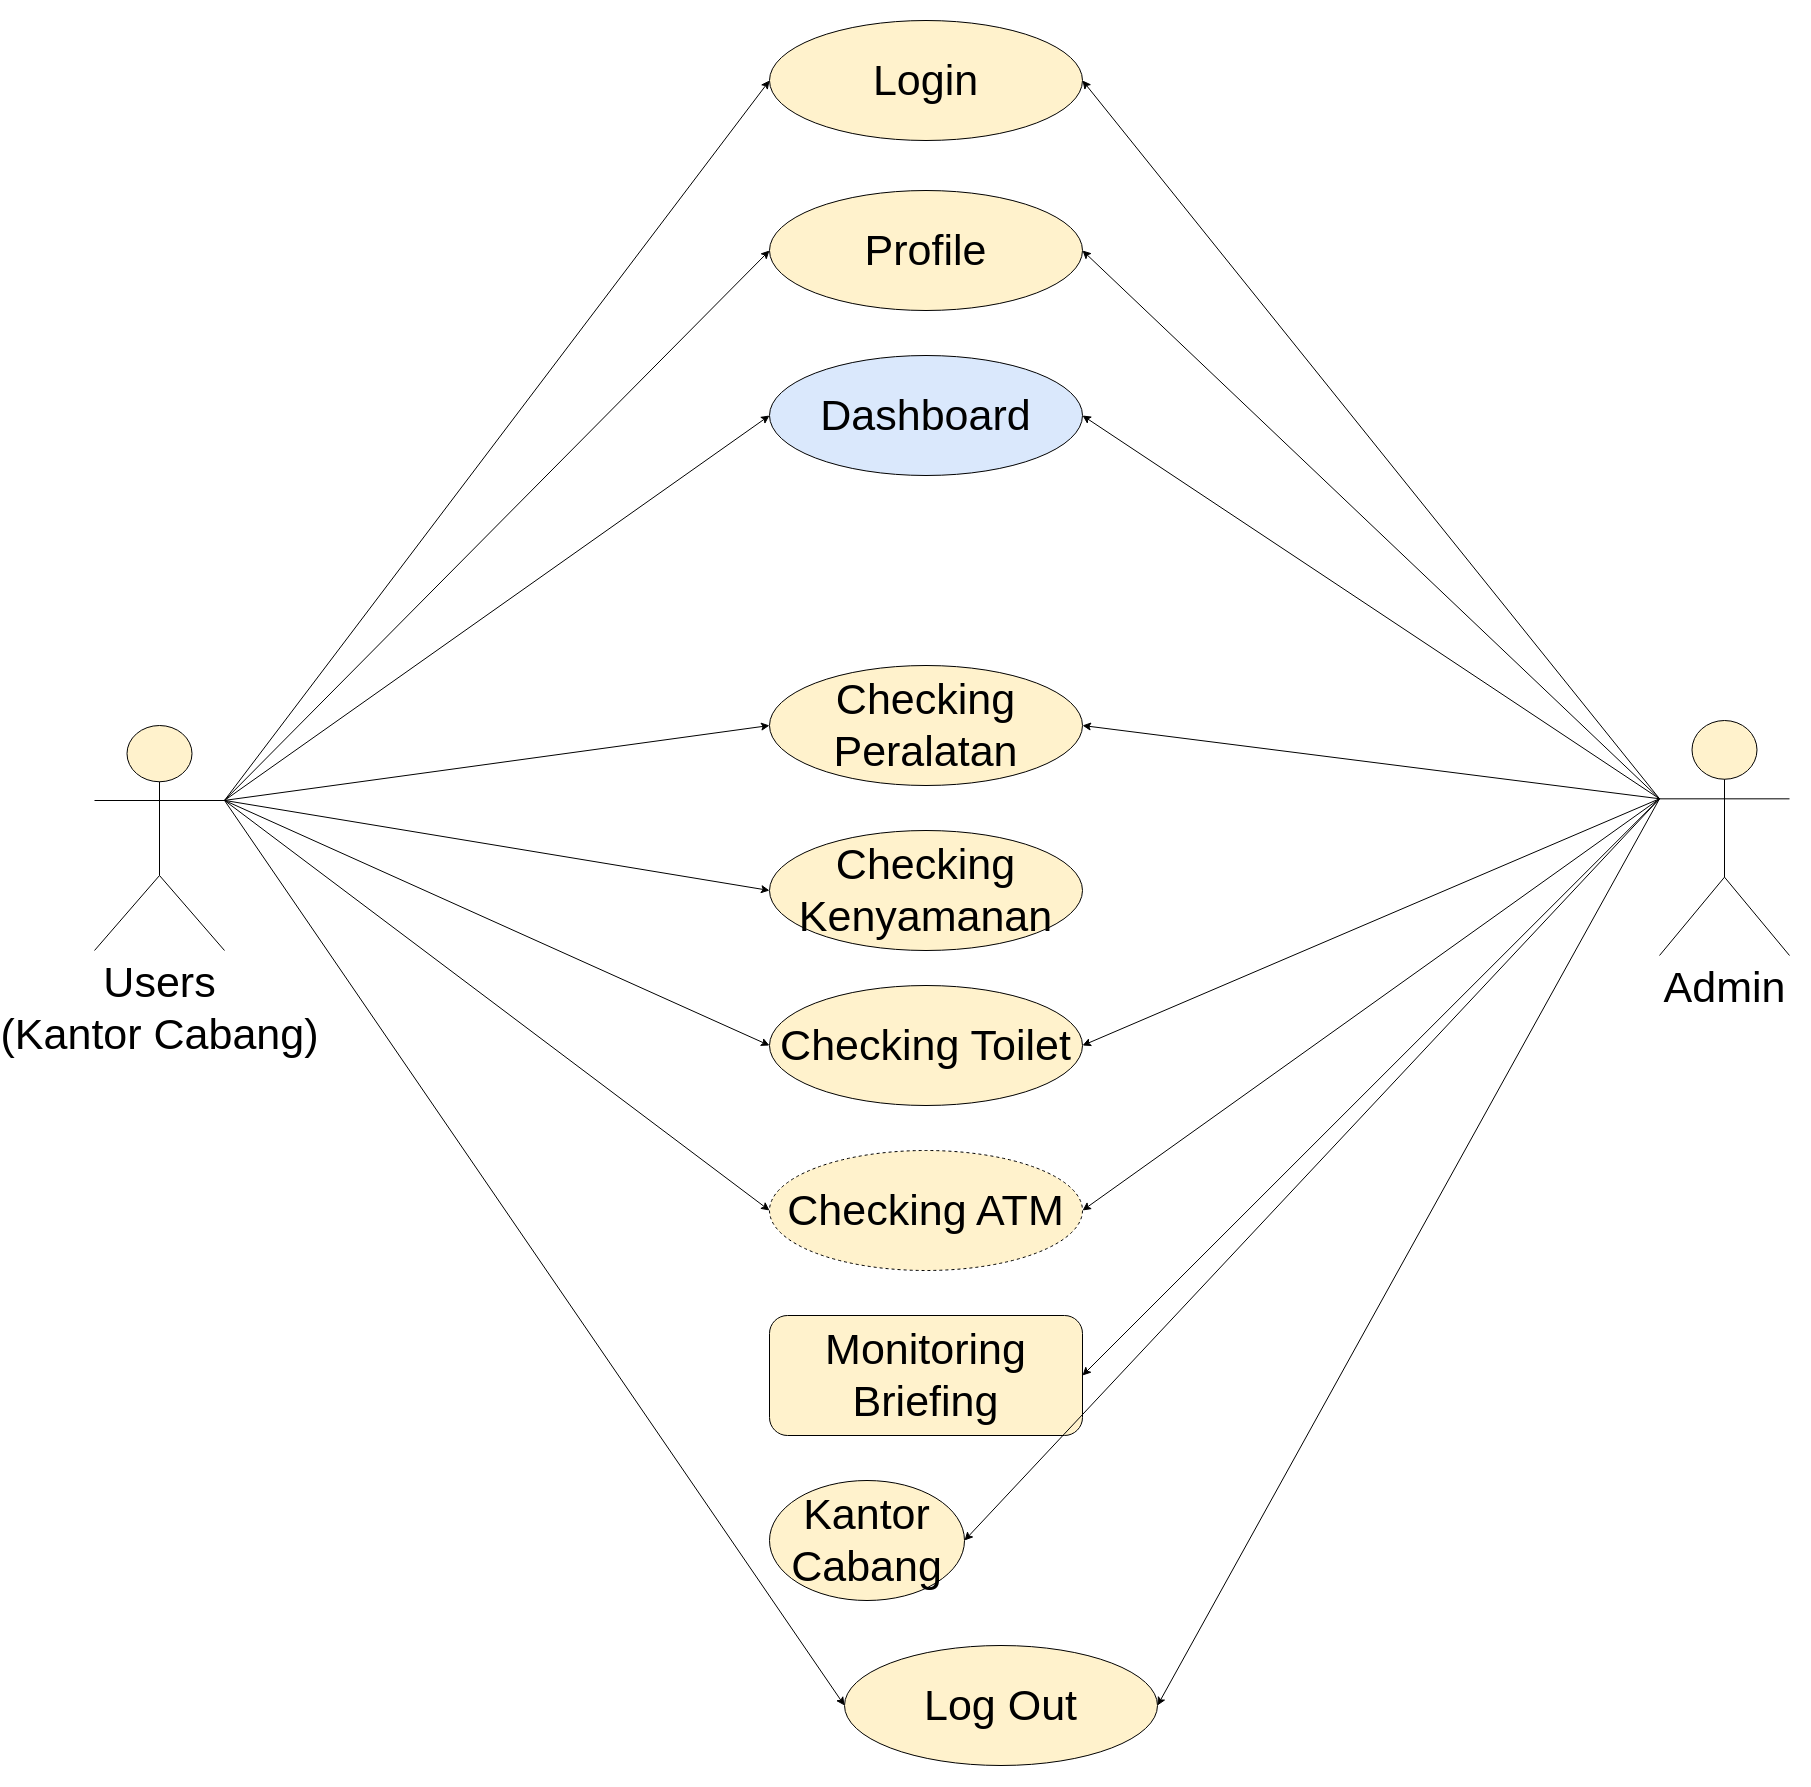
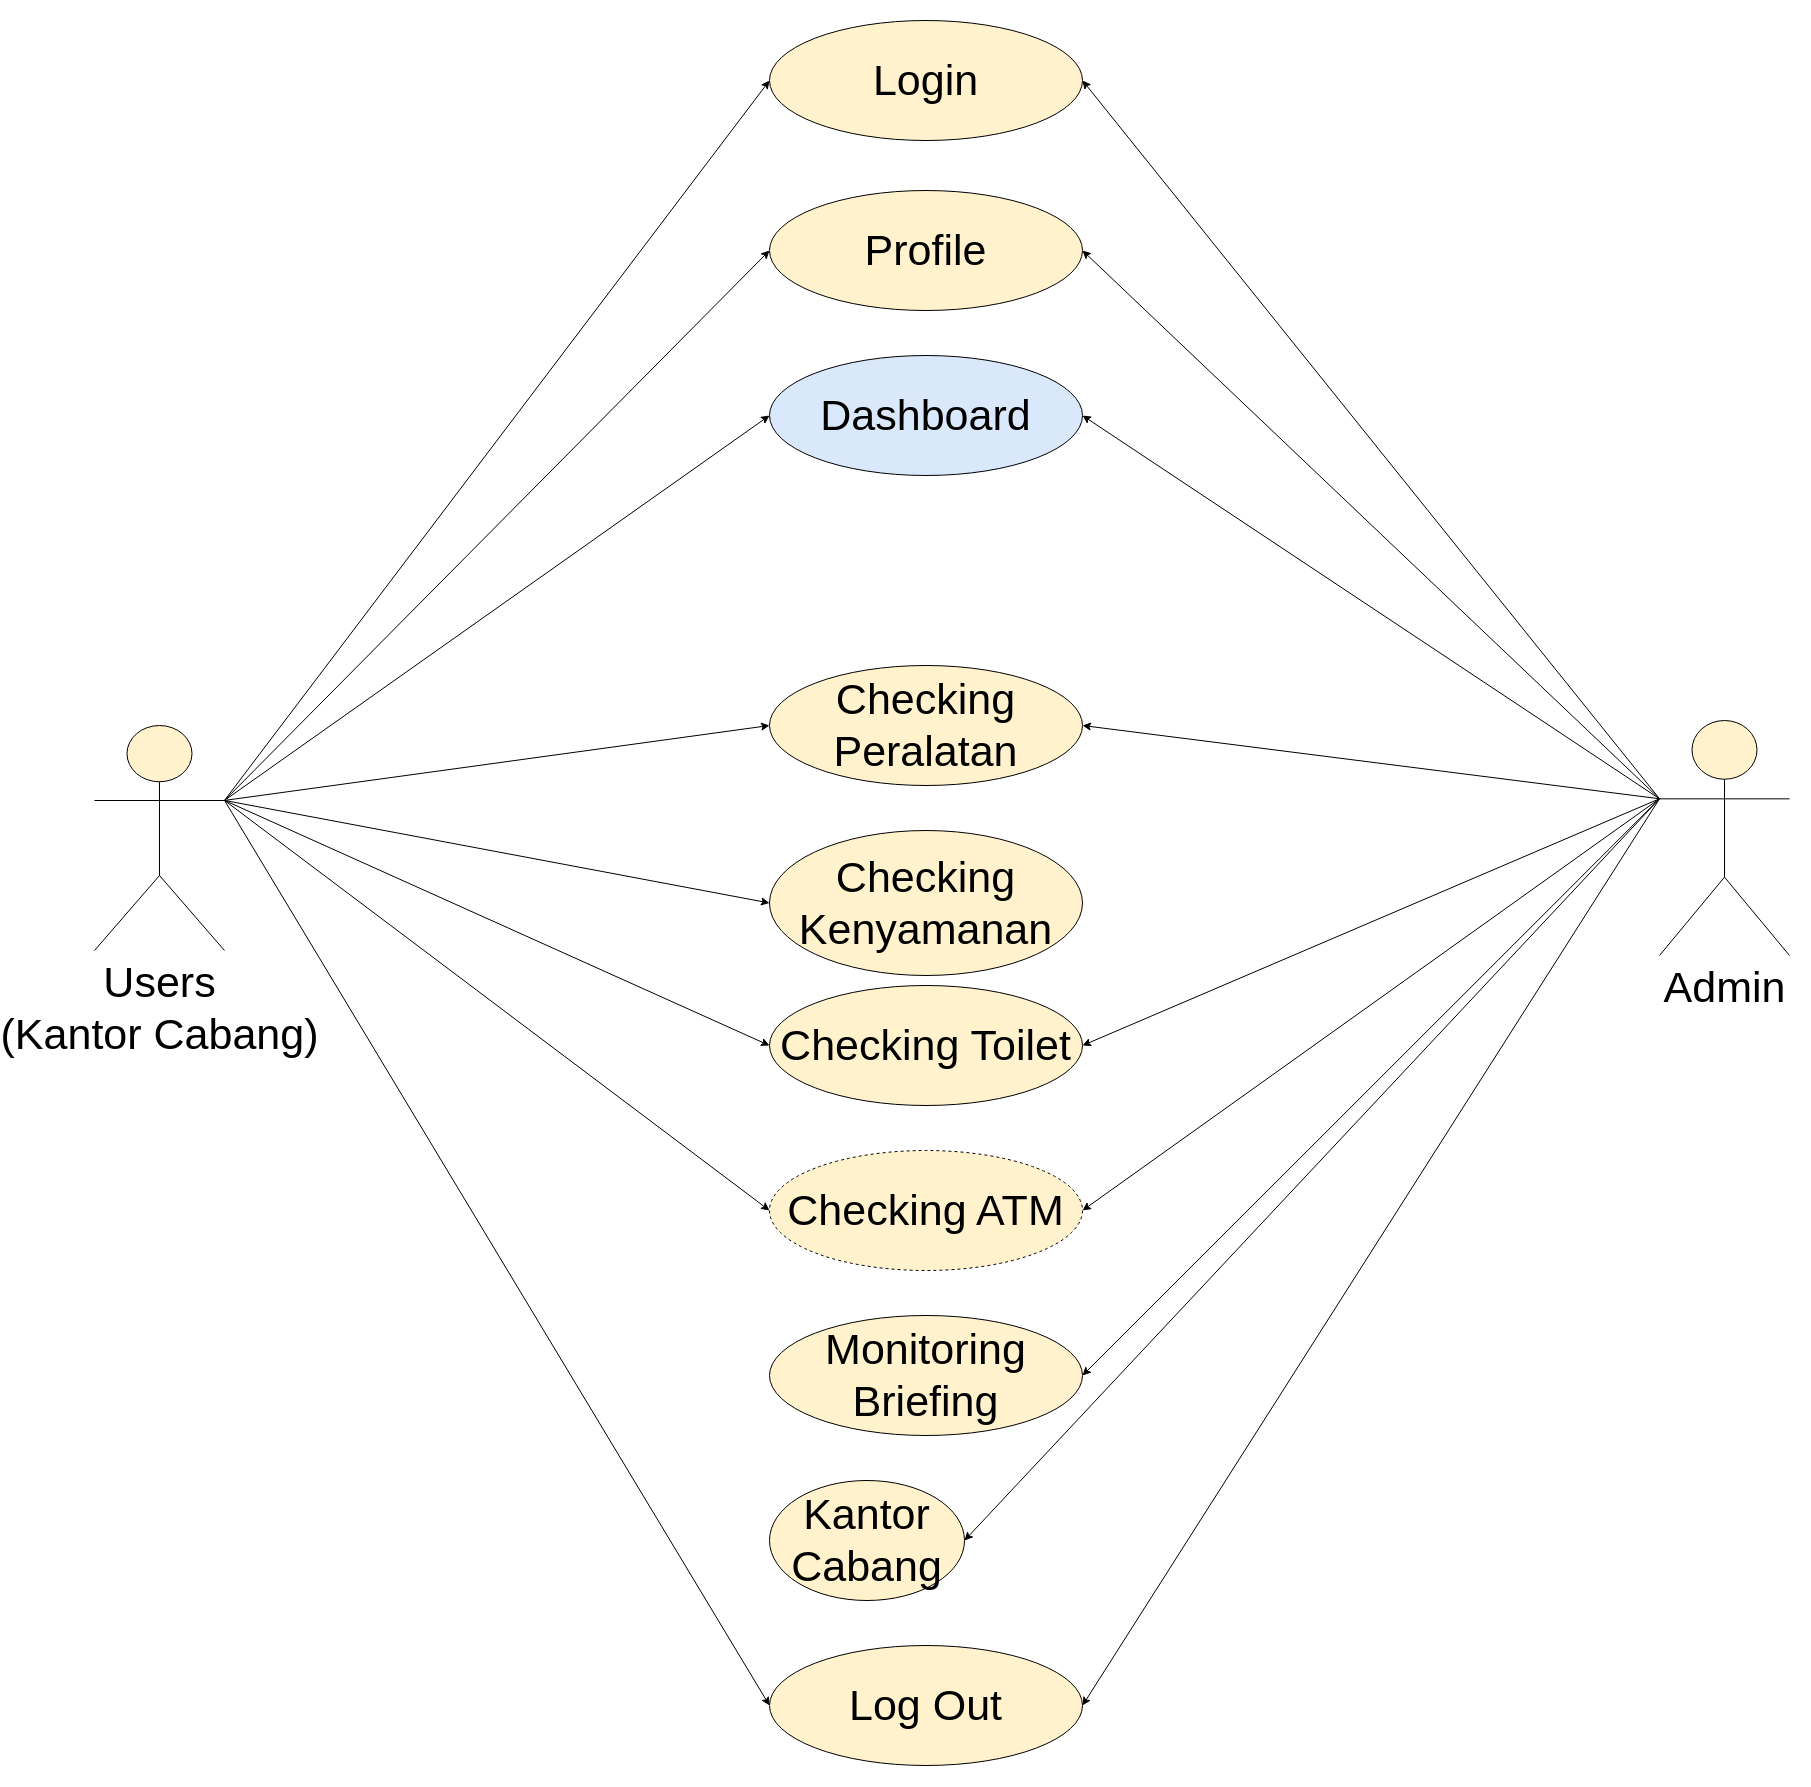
  <mxCell id="0" />
  <mxCell id="1" parent="0" />
  <mxCell id="2" value="Users&lt;br&gt;(Kantor Cabang)" style="shape=umlActor;verticalLabelPosition=bottom;verticalAlign=top;html=1;outlineConnect=0;fontSize=43;fillColor=#fff2cc;" parent="1" vertex="1"><mxGeometry x="20" y="725" width="130" height="225" as="geometry" /></mxCell>
  <mxCell id="3" value="&lt;font style=&quot;font-size: 43px;&quot;&gt;Login&lt;/font&gt;" style="ellipse;whiteSpace=wrap;html=1;fontSize=43;fillColor=#fff2cc;" parent="1" vertex="1"><mxGeometry x="695" y="20" width="313" height="120" as="geometry" /></mxCell>
  <mxCell id="4" value="Admin" style="shape=umlActor;verticalLabelPosition=bottom;verticalAlign=top;html=1;outlineConnect=0;fontSize=43;fillColor=#fff2cc;" parent="1" vertex="1"><mxGeometry x="1585" y="720" width="130" height="235" as="geometry" /></mxCell>
  <mxCell id="5" value="Profile" style="ellipse;whiteSpace=wrap;html=1;fontSize=43;fillColor=#fff2cc;" parent="1" vertex="1"><mxGeometry x="695" y="190" width="313" height="120" as="geometry" /></mxCell>
  <mxCell id="6" value="Dashboard" style="ellipse;whiteSpace=wrap;html=1;fontSize=43;fillColor=#dae8fc;" parent="1" vertex="1"><mxGeometry x="695" y="355" width="313" height="120" as="geometry" /></mxCell>
  <mxCell id="7" value="Checking Peralatan" style="ellipse;whiteSpace=wrap;html=1;fontSize=43;fillColor=#fff2cc;" parent="1" vertex="1"><mxGeometry x="695" y="665" width="313" height="120" as="geometry" /></mxCell>
- <mxCell id="8" value="Checking Kenyamanan" style="ellipse;whiteSpace=wrap;html=1;fontSize=43;fillColor=#fff2cc;" parent="1" vertex="1"><mxGeometry x="695" y="830" width="313" height="120" as="geometry" /></mxCell>
+ <mxCell id="8" value="Checking Kenyamanan" style="ellipse;whiteSpace=wrap;html=1;fontSize=43;fillColor=#fff2cc;" parent="1" vertex="1"><mxGeometry x="695" y="830" width="313" height="145" as="geometry" /></mxCell>
  <mxCell id="9" value="Checking Toilet" style="ellipse;whiteSpace=wrap;html=1;fontSize=43;fillColor=#fff2cc;" parent="1" vertex="1"><mxGeometry x="695" y="985" width="313" height="120" as="geometry" /></mxCell>
  <mxCell id="10" value="Checking ATM" style="ellipse;whiteSpace=wrap;html=1;fontSize=43;fillColor=#fff2cc;dashed=1;" parent="1" vertex="1"><mxGeometry x="695" y="1150" width="313" height="120" as="geometry" /></mxCell>
- <mxCell id="11" value="Monitoring Briefing" style="whiteSpace=wrap;html=1;fontSize=43;fillColor=#fff2cc;rounded=1;" parent="1" vertex="1"><mxGeometry x="695" y="1315" width="313" height="120" as="geometry" /></mxCell>
+ <mxCell id="11" value="Monitoring Briefing" style="ellipse;whiteSpace=wrap;html=1;fontSize=43;fillColor=#fff2cc;" parent="1" vertex="1"><mxGeometry x="695" y="1315" width="313" height="120" as="geometry" /></mxCell>
  <mxCell id="12" value="Kantor Cabang" style="ellipse;whiteSpace=wrap;html=1;fontSize=43;fillColor=#fff2cc;" parent="1" vertex="1"><mxGeometry x="695" y="1480" width="195" height="120" as="geometry" /></mxCell>
- <mxCell id="13" value="Log Out" style="ellipse;whiteSpace=wrap;html=1;fontSize=43;fillColor=#fff2cc;" parent="1" vertex="1"><mxGeometry x="770" y="1645" width="313" height="120" as="geometry" /></mxCell>
+ <mxCell id="13" value="Log Out" style="ellipse;whiteSpace=wrap;html=1;fontSize=43;fillColor=#fff2cc;" parent="1" vertex="1"><mxGeometry x="695" y="1645" width="313" height="120" as="geometry" /></mxCell>
  <mxCell id="14" value="" style="endArrow=classic;html=1;fontSize=43;entryX=0;entryY=0.5;entryDx=0;entryDy=0;exitX=1;exitY=0.333;exitDx=0;exitDy=0;exitPerimeter=0;fillColor=#fff2cc;" parent="1" source="2" target="3" edge="1"><mxGeometry width="50" height="50" relative="1" as="geometry"><mxPoint x="20" y="460" as="sourcePoint" /><mxPoint x="220" y="905" as="targetPoint" /></mxGeometry></mxCell>
  <mxCell id="15" value="" style="endArrow=classic;html=1;fontSize=43;entryX=0;entryY=0.5;entryDx=0;entryDy=0;exitX=1;exitY=0.333;exitDx=0;exitDy=0;exitPerimeter=0;fillColor=#fff2cc;" parent="1" source="2" target="5" edge="1"><mxGeometry width="50" height="50" relative="1" as="geometry"><mxPoint x="20" y="460" as="sourcePoint" /><mxPoint x="710" y="95" as="targetPoint" /></mxGeometry></mxCell>
  <mxCell id="16" value="" style="endArrow=classic;html=1;fontSize=43;entryX=0;entryY=0.5;entryDx=0;entryDy=0;exitX=1;exitY=0.333;exitDx=0;exitDy=0;exitPerimeter=0;fillColor=#fff2cc;" parent="1" source="2" target="6" edge="1"><mxGeometry width="50" height="50" relative="1" as="geometry"><mxPoint x="20" y="460" as="sourcePoint" /><mxPoint x="725" y="110" as="targetPoint" /></mxGeometry></mxCell>
  <mxCell id="17" value="" style="endArrow=classic;html=1;fontSize=43;entryX=0;entryY=0.5;entryDx=0;entryDy=0;exitX=1;exitY=0.333;exitDx=0;exitDy=0;exitPerimeter=0;fillColor=#fff2cc;" parent="1" source="2" target="7" edge="1"><mxGeometry width="50" height="50" relative="1" as="geometry"><mxPoint x="20" y="460" as="sourcePoint" /><mxPoint x="755" y="140" as="targetPoint" /></mxGeometry></mxCell>
  <mxCell id="18" value="" style="endArrow=classic;html=1;fontSize=43;entryX=0;entryY=0.5;entryDx=0;entryDy=0;exitX=1;exitY=0.333;exitDx=0;exitDy=0;exitPerimeter=0;fillColor=#fff2cc;" parent="1" source="2" target="8" edge="1"><mxGeometry width="50" height="50" relative="1" as="geometry"><mxPoint x="20" y="460" as="sourcePoint" /><mxPoint x="770" y="155" as="targetPoint" /></mxGeometry></mxCell>
  <mxCell id="19" value="" style="endArrow=classic;html=1;fontSize=43;entryX=0;entryY=0.5;entryDx=0;entryDy=0;exitX=1;exitY=0.333;exitDx=0;exitDy=0;exitPerimeter=0;fillColor=#fff2cc;" parent="1" source="2" target="9" edge="1"><mxGeometry width="50" height="50" relative="1" as="geometry"><mxPoint x="20" y="460" as="sourcePoint" /><mxPoint x="785" y="170" as="targetPoint" /></mxGeometry></mxCell>
  <mxCell id="20" value="" style="endArrow=classic;html=1;fontSize=43;entryX=0;entryY=0.5;entryDx=0;entryDy=0;exitX=1;exitY=0.333;exitDx=0;exitDy=0;exitPerimeter=0;fillColor=#fff2cc;" parent="1" source="2" target="10" edge="1"><mxGeometry width="50" height="50" relative="1" as="geometry"><mxPoint x="35" y="460" as="sourcePoint" /><mxPoint x="800" y="185" as="targetPoint" /></mxGeometry></mxCell>
  <mxCell id="21" value="" style="endArrow=classic;html=1;fontSize=43;entryX=0;entryY=0.5;entryDx=0;entryDy=0;exitX=1;exitY=0.333;exitDx=0;exitDy=0;exitPerimeter=0;fillColor=#fff2cc;" parent="1" source="2" target="13" edge="1"><mxGeometry width="50" height="50" relative="1" as="geometry"><mxPoint x="20" y="460" as="sourcePoint" /><mxPoint x="815" y="200" as="targetPoint" /></mxGeometry></mxCell>
  <mxCell id="22" value="" style="endArrow=classic;html=1;fontSize=43;exitX=0;exitY=0.333;exitDx=0;exitDy=0;exitPerimeter=0;entryX=1;entryY=0.5;entryDx=0;entryDy=0;fillColor=#fff2cc;" parent="1" source="4" target="3" edge="1"><mxGeometry width="50" height="50" relative="1" as="geometry"><mxPoint x="320" y="1005" as="sourcePoint" /><mxPoint x="370" y="955" as="targetPoint" /></mxGeometry></mxCell>
  <mxCell id="23" value="" style="endArrow=classic;html=1;fontSize=43;exitX=0;exitY=0.333;exitDx=0;exitDy=0;exitPerimeter=0;entryX=1;entryY=0.5;entryDx=0;entryDy=0;fillColor=#fff2cc;" parent="1" source="4" target="5" edge="1"><mxGeometry width="50" height="50" relative="1" as="geometry"><mxPoint x="1775" y="1168.333" as="sourcePoint" /><mxPoint x="1023" y="95" as="targetPoint" /></mxGeometry></mxCell>
  <mxCell id="24" value="" style="endArrow=classic;html=1;fontSize=43;exitX=0;exitY=0.333;exitDx=0;exitDy=0;exitPerimeter=0;entryX=1;entryY=0.5;entryDx=0;entryDy=0;fillColor=#fff2cc;" parent="1" source="4" target="6" edge="1"><mxGeometry width="50" height="50" relative="1" as="geometry"><mxPoint x="1790" y="1183.333" as="sourcePoint" /><mxPoint x="1038" y="110" as="targetPoint" /></mxGeometry></mxCell>
  <mxCell id="25" value="" style="endArrow=classic;html=1;fontSize=43;exitX=0;exitY=0.333;exitDx=0;exitDy=0;exitPerimeter=0;entryX=1;entryY=0.5;entryDx=0;entryDy=0;fillColor=#fff2cc;" parent="1" source="4" target="7" edge="1"><mxGeometry width="50" height="50" relative="1" as="geometry"><mxPoint x="1805" y="1198.333" as="sourcePoint" /><mxPoint x="995" y="550" as="targetPoint" /></mxGeometry></mxCell>
  <mxCell id="26" value="" style="endArrow=classic;html=1;fontSize=43;exitX=0;exitY=0.333;exitDx=0;exitDy=0;exitPerimeter=0;entryX=1;entryY=0.5;entryDx=0;entryDy=0;fillColor=#fff2cc;" parent="1" source="4" target="9" edge="1"><mxGeometry width="50" height="50" relative="1" as="geometry"><mxPoint x="1850" y="1243.333" as="sourcePoint" /><mxPoint x="1098" y="170" as="targetPoint" /></mxGeometry></mxCell>
  <mxCell id="27" value="" style="endArrow=classic;html=1;fontSize=43;exitX=0;exitY=0.333;exitDx=0;exitDy=0;exitPerimeter=0;entryX=1;entryY=0.5;entryDx=0;entryDy=0;fillColor=#fff2cc;" parent="1" source="4" target="10" edge="1"><mxGeometry width="50" height="50" relative="1" as="geometry"><mxPoint x="1865" y="1258.333" as="sourcePoint" /><mxPoint x="1113" y="185" as="targetPoint" /></mxGeometry></mxCell>
  <mxCell id="28" value="" style="endArrow=classic;html=1;fontSize=43;exitX=0;exitY=0.333;exitDx=0;exitDy=0;exitPerimeter=0;entryX=1;entryY=0.5;entryDx=0;entryDy=0;fillColor=#fff2cc;" parent="1" source="4" target="11" edge="1"><mxGeometry width="50" height="50" relative="1" as="geometry"><mxPoint x="1880" y="1273.333" as="sourcePoint" /><mxPoint x="1128" y="200" as="targetPoint" /></mxGeometry></mxCell>
  <mxCell id="29" value="" style="endArrow=classic;html=1;fontSize=43;exitX=0;exitY=0.333;exitDx=0;exitDy=0;exitPerimeter=0;entryX=1;entryY=0.5;entryDx=0;entryDy=0;fillColor=#fff2cc;" parent="1" source="4" target="12" edge="1"><mxGeometry width="50" height="50" relative="1" as="geometry"><mxPoint x="1895" y="1288.333" as="sourcePoint" /><mxPoint x="1143" y="215" as="targetPoint" /></mxGeometry></mxCell>
  <mxCell id="30" value="" style="endArrow=classic;html=1;fontSize=43;exitX=0;exitY=0.333;exitDx=0;exitDy=0;exitPerimeter=0;entryX=1;entryY=0.5;entryDx=0;entryDy=0;fillColor=#fff2cc;" parent="1" source="4" target="13" edge="1"><mxGeometry width="50" height="50" relative="1" as="geometry"><mxPoint x="1910" y="1303.333" as="sourcePoint" /><mxPoint x="1158" y="230" as="targetPoint" /></mxGeometry></mxCell>
